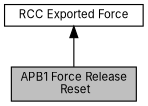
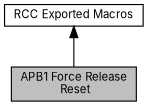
  digraph {
    rankdir=TB
    fontname=Inter
    node [color=black fontname=Inter fontsize=10 shape=box style=filled]
-   n1 [fillcolor=white height=0.2 label="RCC Exported Force" width=0.4]
+   n1 [fillcolor=white height=0.2 label="RCC Exported Macros" width=0.4]
    n2 [fillcolor=grey75 fontcolor=black height=0.2 label="APB1 Force Release\l Reset" width=0.4]
    n1 -> n2 [dir=back fontname=Inter fontsize=10 labelfontname=Helvetica labelfontsize=10 shape=plaintext style=solid]
  }
